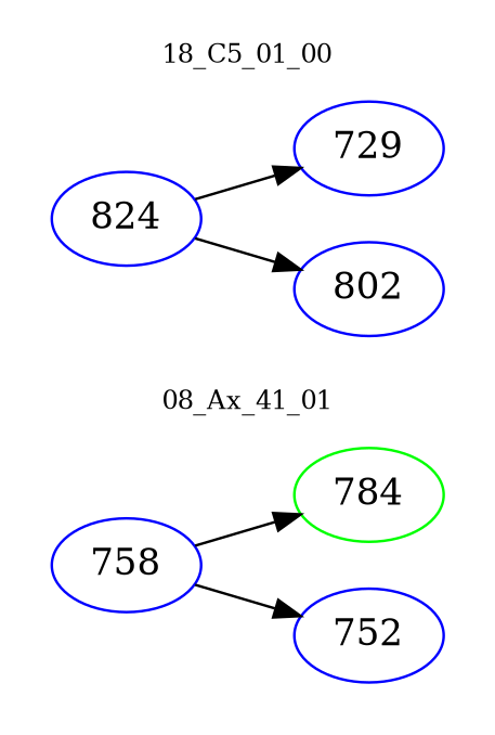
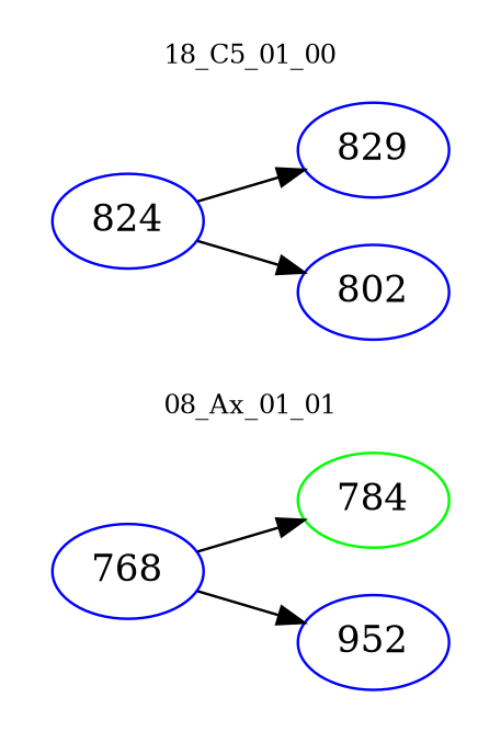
  digraph {
    rankdir=LR
    node [color=blue]
    edge [color=black]
-   n1 [label=758]
-   n2 [label=752]
+   n1 [label=768]
+   n2 [label=952]
    n3 [color=green label=784]
    n4 [label=824]
    n5 [label=802]
-   n6 [label=729]
+   n6 [label=829]
    subgraph cluster_1 {
      color=white
      fontsize=10
-     label="08_Ax_41_01"
+     label="08_Ax_01_01"
      n1
      n2
      n3
    }
    subgraph cluster_2 {
      color=white
      fontsize=10
      label="18_C5_01_00"
      n4
      n5
      n6
    }
    n1 -> n2
    n1 -> n3
    n4 -> n5
    n4 -> n6
  }
